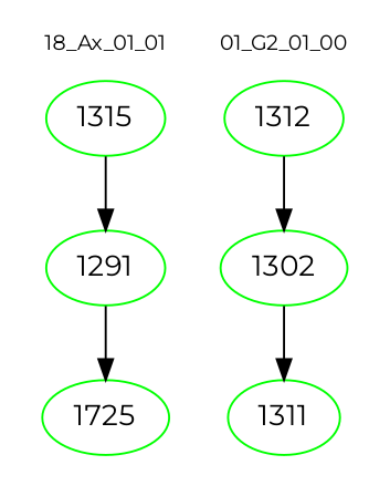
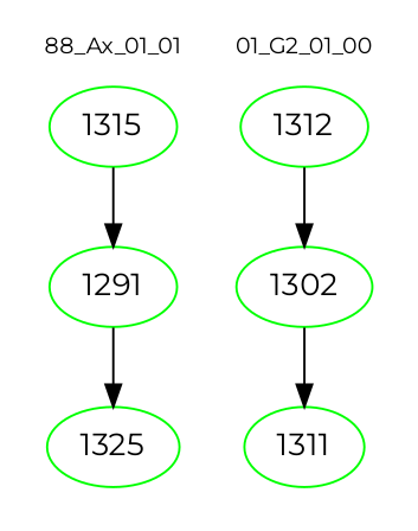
  digraph {
    fontname=Montserrat
    node [color=green fontname=Montserrat]
    edge [color=black fontname=Montserrat]
    n1 [label=1315]
    n2 [label=1291]
-   n3 [label=1725]
+   n3 [label=1325]
    n4 [label=1312]
    n5 [label=1302]
    n6 [label=1311]
    subgraph cluster_1 {
      color=white
      fontsize=10
-     label="18_Ax_01_01"
+     label="88_Ax_01_01"
      n1
      n2
      n3
    }
    subgraph cluster_2 {
      color=white
      fontsize=10
      label="01_G2_01_00"
      n4
      n5
      n6
    }
    n1 -> n2
    n2 -> n3
    n4 -> n5
    n5 -> n6
  }
